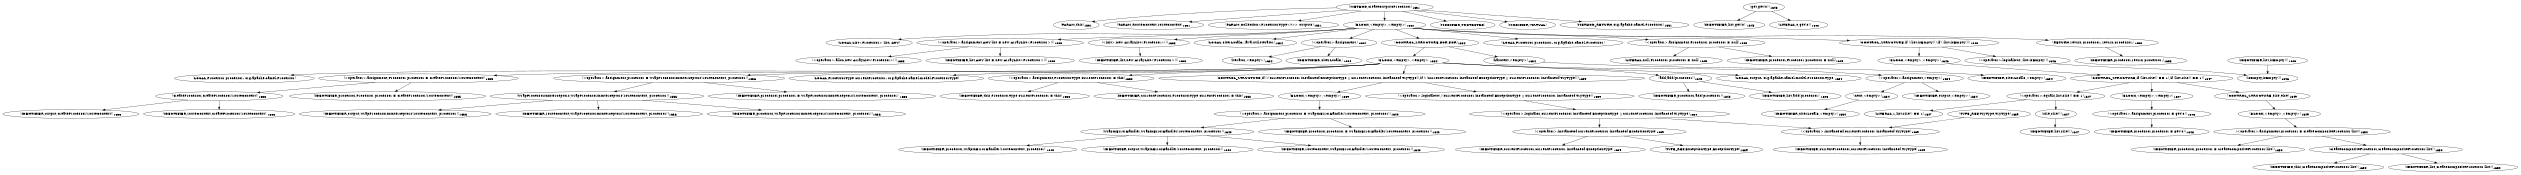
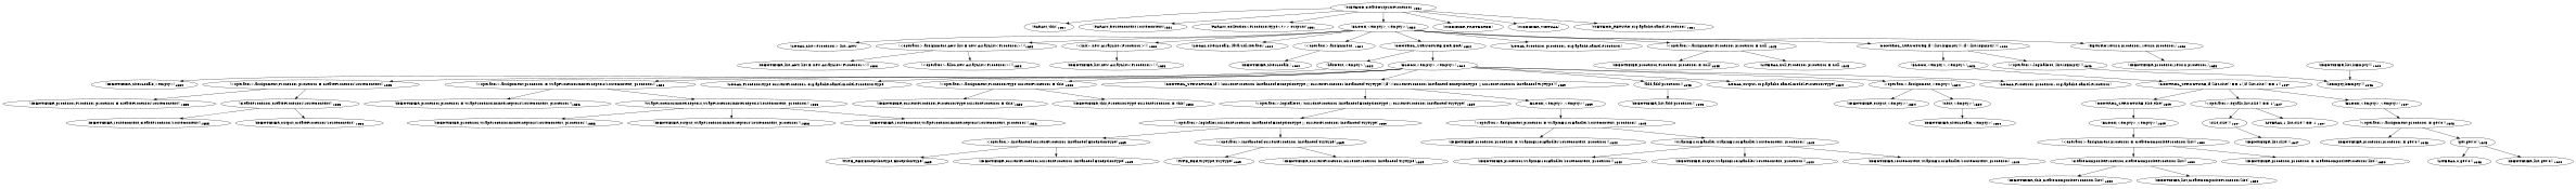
  digraph {
    n1 [label=<(METHOD,createOutputsProcessor)<SUB>1631</SUB>>]
    n2 [label=<(PARAM,this)<SUB>1631</SUB>>]
    n3 [label=<(PARAM,RouteContext routeContext)<SUB>1631</SUB>>]
    n4 [label=<(PARAM,Collection&lt;ProcessorType&lt;?&gt;&gt; outputs)<SUB>1631</SUB>>]
    n5 [label=<(BLOCK,&lt;empty&gt;,&lt;empty&gt;)<SUB>1632</SUB>>]
    n6 [label=<(MODIFIER,PROTECTED)>]
    n7 [label=<(MODIFIER,VIRTUAL)>]
    n8 [label=<(METHOD_RETURN,org.apache.camel.Processor)<SUB>1631</SUB>>]
    n9 [label=<(LOCAL,List&lt;Processor&gt; list: ANY)>]
    n10 [label=<(&lt;operator&gt;.assignment,ANY list = new ArrayList&lt;Processor&gt;())<SUB>1633</SUB>>]
    n11 [label=<(&lt;init&gt;,new ArrayList&lt;Processor&gt;())<SUB>1633</SUB>>]
    n12 [label=<(LOCAL,$iterLocal3: java.util.Iterator)<SUB>1634</SUB>>]
    n13 [label=<(&lt;operator&gt;.assignment,)<SUB>1634</SUB>>]
    n14 [label=<(CONTROL_STRUCTURE,FOR,FOR)<SUB>1634</SUB>>]
    n15 [label=<(LOCAL,Processor processor: org.apache.camel.Processor)>]
    n16 [label=<(&lt;operator&gt;.assignment,Processor processor = null)<SUB>1645</SUB>>]
    n17 [label=<(CONTROL_STRUCTURE,if (!list.isEmpty()),if (!list.isEmpty()))<SUB>1646</SUB>>]
    n18 [label=<(RETURN,return processor;,return processor;)<SUB>1653</SUB>>]
    n19 [label=<(IDENTIFIER,list,ANY list = new ArrayList&lt;Processor&gt;())<SUB>1633</SUB>>]
    n20 [label=<(&lt;operator&gt;.alloc,new ArrayList&lt;Processor&gt;())<SUB>1633</SUB>>]
    n21 [label=<(IDENTIFIER,list,new ArrayList&lt;Processor&gt;())<SUB>1633</SUB>>]
    n22 [label=<(IDENTIFIER,$iterLocal3,)<SUB>1634</SUB>>]
-   n23 [label=<(iterator,&lt;empty&gt;)<SUB>1634</SUB>>]
    n24 [label=<(hasNext,&lt;empty&gt;)<SUB>1634</SUB>>]
    n25 [label=<(BLOCK,&lt;empty&gt;,&lt;empty&gt;)<SUB>1634</SUB>>]
    n26 [label=<(IDENTIFIER,processor,Processor processor = null)<SUB>1645</SUB>>]
    n27 [label=<(LITERAL,null,Processor processor = null)<SUB>1645</SUB>>]
    n28 [label=<(&lt;operator&gt;.logicalNot,!list.isEmpty())<SUB>1646</SUB>>]
    n29 [label=<(BLOCK,&lt;empty&gt;,&lt;empty&gt;)<SUB>1646</SUB>>]
    n30 [label=<(IDENTIFIER,processor,return processor;)<SUB>1653</SUB>>]
    n31 [label=<(IDENTIFIER,$iterLocal3,&lt;empty&gt;)<SUB>1634</SUB>>]
    n32 [label=<(LOCAL,output: org.apache.camel.model.ProcessorType)<SUB>1634</SUB>>]
    n33 [label=<(&lt;operator&gt;.assignment,&lt;empty&gt;)<SUB>1634</SUB>>]
    n34 [label=<(LOCAL,Processor processor: org.apache.camel.Processor)>]
    n35 [label=<(&lt;operator&gt;.assignment,Processor processor = createProcessor(routeContext))<SUB>1635</SUB>>]
    n36 [label=<(&lt;operator&gt;.assignment,processor = wrapProcessorInInterceptors(routeContext, processor))<SUB>1636</SUB>>]
    n37 [label=<(LOCAL,ProcessorType currentProcessor: org.apache.camel.model.ProcessorType)>]
    n38 [label=<(&lt;operator&gt;.assignment,ProcessorType currentProcessor = this)<SUB>1638</SUB>>]
    n39 [label=<(CONTROL_STRUCTURE,if (!(currentProcessor instanceof ExceptionType || currentProcessor instanceof TryType)),if (!(currentProcessor instanceof ExceptionType || currentProcessor instanceof TryType)))<SUB>1639</SUB>>]
    n40 [label=<(add,add(processor))<SUB>1643</SUB>>]
    n41 [label=<(IDENTIFIER,output,&lt;empty&gt;)<SUB>1634</SUB>>]
    n42 [label=<(next,&lt;empty&gt;)<SUB>1634</SUB>>]
    n43 [label=<(IDENTIFIER,processor,Processor processor = createProcessor(routeContext))<SUB>1635</SUB>>]
    n44 [label=<(createProcessor,createProcessor(routeContext))<SUB>1635</SUB>>]
    n45 [label=<(IDENTIFIER,processor,processor = wrapProcessorInInterceptors(routeContext, processor))<SUB>1636</SUB>>]
    n46 [label=<(wrapProcessorInInterceptors,wrapProcessorInInterceptors(routeContext, processor))<SUB>1636</SUB>>]
    n47 [label=<(IDENTIFIER,currentProcessor,ProcessorType currentProcessor = this)<SUB>1638</SUB>>]
    n48 [label=<(IDENTIFIER,this,ProcessorType currentProcessor = this)<SUB>1638</SUB>>]
    n49 [label=<(&lt;operator&gt;.logicalNot,!(currentProcessor instanceof ExceptionType || currentProcessor instanceof TryType))<SUB>1639</SUB>>]
    n50 [label=<(BLOCK,&lt;empty&gt;,&lt;empty&gt;)<SUB>1639</SUB>>]
    n51 [label=<(IDENTIFIER,list,add(processor))<SUB>1643</SUB>>]
-   n52 [label=<(IDENTIFIER,processor,add(processor))<SUB>1643</SUB>>]
    n53 [label=<(IDENTIFIER,$iterLocal3,&lt;empty&gt;)<SUB>1634</SUB>>]
    n54 [label=<(IDENTIFIER,output,createProcessor(routeContext))<SUB>1635</SUB>>]
    n55 [label=<(IDENTIFIER,routeContext,createProcessor(routeContext))<SUB>1635</SUB>>]
    n56 [label=<(IDENTIFIER,output,wrapProcessorInInterceptors(routeContext, processor))<SUB>1636</SUB>>]
    n57 [label=<(IDENTIFIER,routeContext,wrapProcessorInInterceptors(routeContext, processor))<SUB>1636</SUB>>]
    n58 [label=<(IDENTIFIER,processor,wrapProcessorInInterceptors(routeContext, processor))<SUB>1636</SUB>>]
    n59 [label=<(&lt;operator&gt;.logicalOr,currentProcessor instanceof ExceptionType || currentProcessor instanceof TryType)<SUB>1639</SUB>>]
    n60 [label=<(&lt;operator&gt;.assignment,processor = wrapInErrorHandler(routeContext, processor))<SUB>1640</SUB>>]
    n61 [label=<(&lt;operator&gt;.instanceOf,currentProcessor instanceof ExceptionType)<SUB>1639</SUB>>]
    n62 [label=<(&lt;operator&gt;.instanceOf,currentProcessor instanceof TryType)<SUB>1639</SUB>>]
    n63 [label=<(IDENTIFIER,currentProcessor,currentProcessor instanceof ExceptionType)<SUB>1639</SUB>>]
    n64 [label=<(TYPE_REF,ExceptionType,ExceptionType)<SUB>1639</SUB>>]
    n65 [label=<(IDENTIFIER,currentProcessor,currentProcessor instanceof TryType)<SUB>1639</SUB>>]
    n66 [label=<(TYPE_REF,TryType,TryType)<SUB>1639</SUB>>]
    n67 [label=<(IDENTIFIER,processor,processor = wrapInErrorHandler(routeContext, processor))<SUB>1640</SUB>>]
    n68 [label=<(wrapInErrorHandler,wrapInErrorHandler(routeContext, processor))<SUB>1640</SUB>>]
    n69 [label=<(IDENTIFIER,output,wrapInErrorHandler(routeContext, processor))<SUB>1640</SUB>>]
    n70 [label=<(IDENTIFIER,routeContext,wrapInErrorHandler(routeContext, processor))<SUB>1640</SUB>>]
    n71 [label=<(IDENTIFIER,processor,wrapInErrorHandler(routeContext, processor))<SUB>1640</SUB>>]
    n72 [label=<(isEmpty,isEmpty())<SUB>1646</SUB>>]
    n73 [label=<(CONTROL_STRUCTURE,if (list.size() == 1),if (list.size() == 1))<SUB>1647</SUB>>]
    n74 [label=<(IDENTIFIER,list,isEmpty())<SUB>1646</SUB>>]
    n75 [label=<(&lt;operator&gt;.equals,list.size() == 1)<SUB>1647</SUB>>]
    n76 [label=<(BLOCK,&lt;empty&gt;,&lt;empty&gt;)<SUB>1647</SUB>>]
    n77 [label=<(CONTROL_STRUCTURE,else,else)<SUB>1649</SUB>>]
    n78 [label=<(size,size())<SUB>1647</SUB>>]
    n79 [label=<(LITERAL,1,list.size() == 1)<SUB>1647</SUB>>]
    n80 [label=<(&lt;operator&gt;.assignment,processor = get(0))<SUB>1648</SUB>>]
    n81 [label=<(BLOCK,&lt;empty&gt;,&lt;empty&gt;)<SUB>1649</SUB>>]
    n82 [label=<(IDENTIFIER,list,size())<SUB>1647</SUB>>]
    n83 [label=<(IDENTIFIER,processor,processor = get(0))<SUB>1648</SUB>>]
    n84 [label=<(get,get(0))<SUB>1648</SUB>>]
    n85 [label=<(IDENTIFIER,list,get(0))<SUB>1648</SUB>>]
    n86 [label=<(LITERAL,0,get(0))<SUB>1648</SUB>>]
    n87 [label=<(&lt;operator&gt;.assignment,processor = createCompositeProcessor(list))<SUB>1650</SUB>>]
    n88 [label=<(IDENTIFIER,processor,processor = createCompositeProcessor(list))<SUB>1650</SUB>>]
    n89 [label=<(createCompositeProcessor,createCompositeProcessor(list))<SUB>1650</SUB>>]
    n90 [label=<(IDENTIFIER,this,createCompositeProcessor(list))<SUB>1650</SUB>>]
    n91 [label=<(IDENTIFIER,list,createCompositeProcessor(list))<SUB>1650</SUB>>]
    n1 -> n2
    n1 -> n3
    n1 -> n4
    n1 -> n5
    n1 -> n6
    n1 -> n7
    n1 -> n8
    n5 -> n9
    n5 -> n10
    n5 -> n11
    n5 -> n12
    n5 -> n13
    n5 -> n14
    n5 -> n15
    n5 -> n16
    n5 -> n17
    n5 -> n18
    n10 -> n19
    n10 -> n20
    n11 -> n21
    n13 -> n22
-   n13 -> n23
    n14 -> n24
    n14 -> n25
    n16 -> n26
    n16 -> n27
    n17 -> n28
    n17 -> n29
    n18 -> n30
    n24 -> n31
    n25 -> n32
    n25 -> n33
    n25 -> n34
    n25 -> n35
    n25 -> n36
    n25 -> n37
    n25 -> n38
    n25 -> n39
    n25 -> n40
    n28 -> n72
    n29 -> n73
    n33 -> n41
    n33 -> n42
    n35 -> n43
    n35 -> n44
    n36 -> n45
    n36 -> n46
    n38 -> n47
    n38 -> n48
    n39 -> n49
    n39 -> n50
    n40 -> n51
-   n40 -> n52
    n42 -> n53
    n44 -> n54
    n44 -> n55
    n46 -> n56
    n46 -> n57
    n46 -> n58
    n49 -> n59
    n50 -> n60
    n59 -> n61
    n59 -> n62
    n60 -> n67
    n60 -> n68
    n61 -> n63
    n61 -> n64
    n62 -> n65
-   n66 -> n62
+   n62 -> n66
    n68 -> n69
    n68 -> n70
    n68 -> n71
    n73 -> n75
    n73 -> n76
    n73 -> n77
    n74 -> n72
    n75 -> n78
    n75 -> n79
    n76 -> n80
    n77 -> n81
    n78 -> n82
    n80 -> n83
+   n80 -> n84
    n81 -> n87
    n84 -> n85
    n84 -> n86
    n87 -> n88
    n87 -> n89
    n89 -> n90
    n89 -> n91
  }
